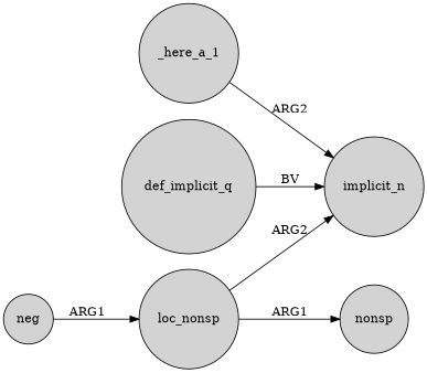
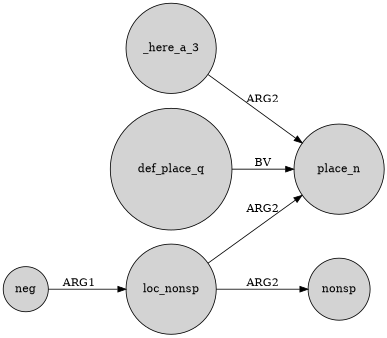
  digraph {
    rankdir=LR
    node [shape=circle style=filled]
    loc_nonsp
-   place_n [label=implicit_n]
+   place_n
    n3 [label=nonsp]
    neg
-   _here_a_1
-   def_implicit_q
+   _here_a_1 [label=_here_a_3]
+   def_implicit_q [label=def_place_q]
    loc_nonsp -> place_n [label=ARG2]
-   loc_nonsp -> n3 [label=ARG1]
+   loc_nonsp -> n3 [label=ARG2]
    neg -> loc_nonsp [label=ARG1]
    _here_a_1 -> place_n [label=ARG2]
    def_implicit_q -> place_n [label=BV]
  }
